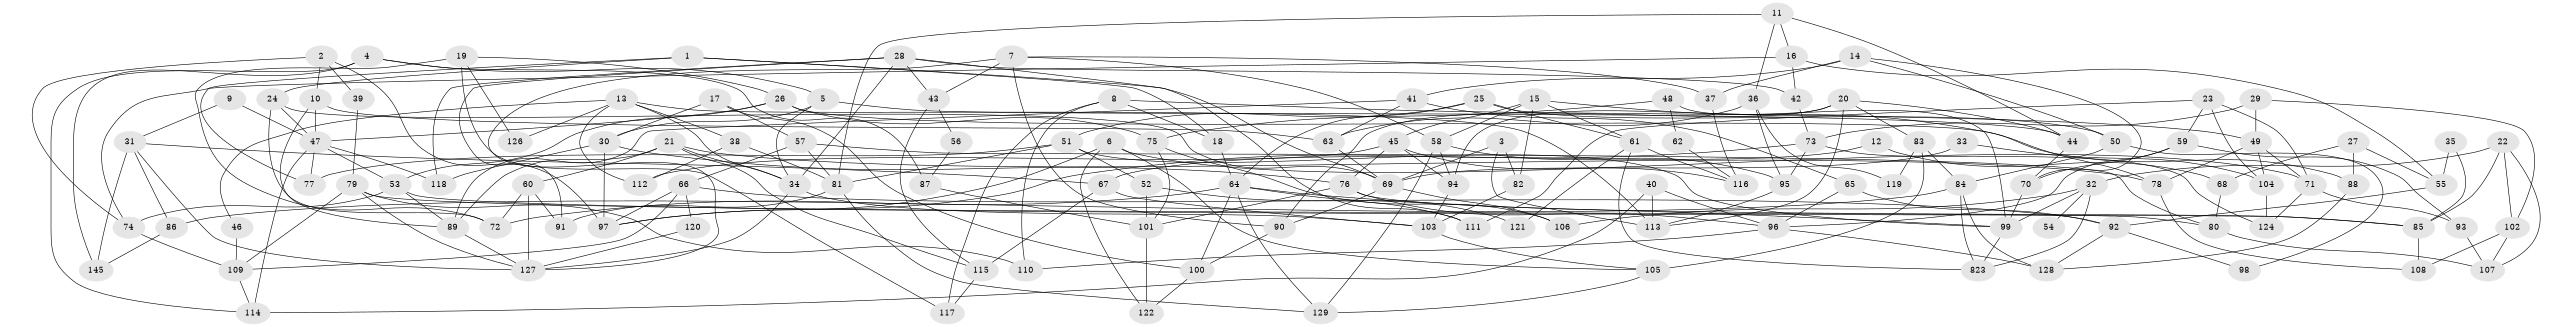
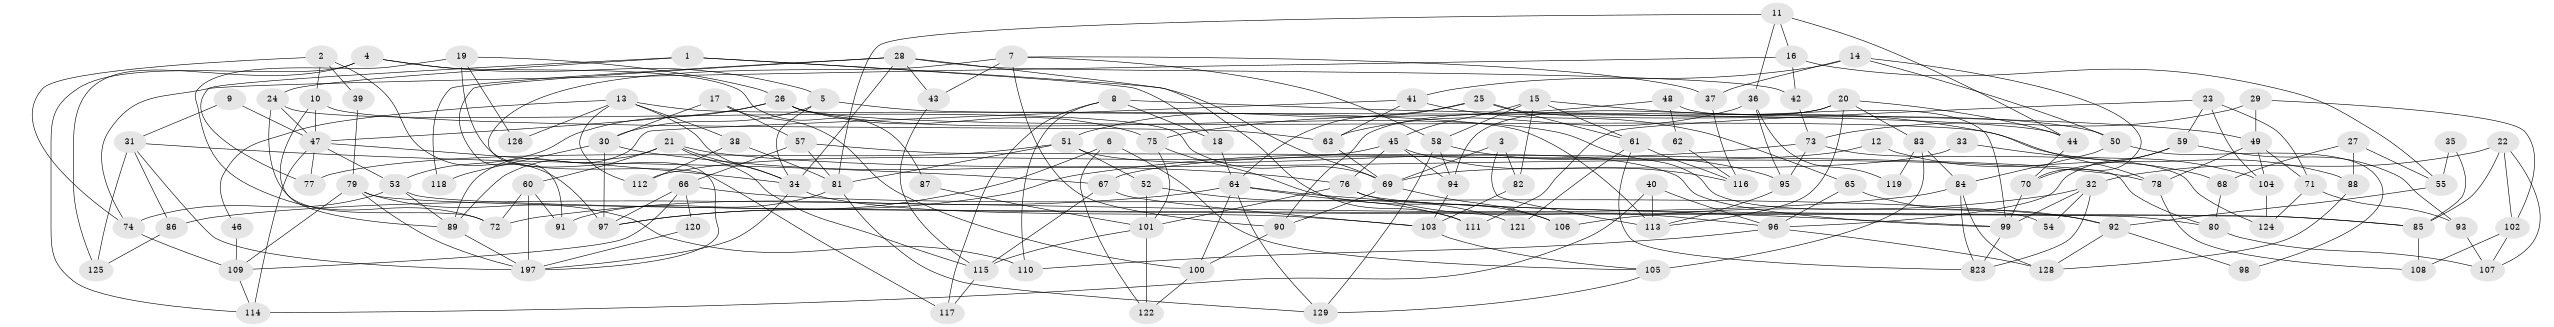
  graph {
    fontname="DejaVu Serif"
    node [color=gray90 fontname="DejaVu Serif" style=filled]
    edge [fontname="DejaVu Serif"]
    1
    18
    24
    69
    77
    64
    47
    72
    90
    106
    2
    10
    39
    74
    97
    63
    89
    79
    109
    3
    82
    113
    103
    4
    5
    87
    114
-   125 [label=145]
+   125
    30
    34
    44
    101
    118
    76
-   127
+   127 [label=197]
    70
    6
    71
    105
    122
    93
    124
    129
    7
    37
    43
    58
    116
    115
-   56
    94
    95
    100
    8
    49
    110
    117
    78
    104
    9
    31
    67
    86
    53
    11
    16
    36
    81
    42
    55
    119
    91
    12
    68
    80
    13
    38
    46
    112
    126
    14
    41
    50
    65
    84
    98
    99
    15
    45
    61
    n91 [label=823]
    121
    108
    73
    92
    17
    57
    66
    19
    26
    54
    75
    88
    20
    83
    21
    60
    22
    32
    85
    102
    107
    23
    59
    111
    96
    25
    51
    52
    128
    27
    28
    29
    33
    35
    40
    48
    62
    120
    1 -- 18
    1 -- 24
    1 -- 69
    1 -- 77
    18 -- 64
    24 -- 69
    24 -- 47
    24 -- 72
    69 -- 90
    69 -- 106
    64 -- 72
    64 -- 129
    64 -- 100
    64 -- 99
    64 -- 121
    47 -- 77
    47 -- 114
-   47 -- 118
+   47 -- 34
    47 -- 53
    90 -- 100
    2 -- 10
    2 -- 39
    2 -- 74
    2 -- 97
    10 -- 47
    10 -- 63
    10 -- 89
    39 -- 79
    74 -- 109
    63 -- 69
    89 -- 127
    79 -- 109
    79 -- 127
    79 -- 110
    79 -- 80
    109 -- 114
    3 -- 69
    3 -- 82
    3 -- 113
    82 -- 103
    103 -- 105
    4 -- 5
    4 -- 87
    4 -- 114
    4 -- 125
    5 -- 30
    5 -- 34
    5 -- 44
    87 -- 101
    30 -- 97
    30 -- 118
    30 -- 76
    34 -- 103
    34 -- 127
    44 -- 70
    101 -- 122
+   101 -- 115
    76 -- 101
    76 -- 85
    76 -- 96
    70 -- 99
    6 -- 97
-   6 -- 71
    6 -- 105
    6 -- 122
    71 -- 93
    71 -- 124
    105 -- 129
    93 -- 107
    7 -- 90
    7 -- 127
    7 -- 37
    7 -- 43
    7 -- 58
    37 -- 116
    43 -- 115
-   43 -- 56
    58 -- 129
    58 -- 94
    58 -- 95
    115 -- 117
-   56 -- 87
    94 -- 103
    95 -- 113
    100 -- 122
    8 -- 18
    8 -- 49
    8 -- 110
    8 -- 117
    49 -- 71
    49 -- 78
    49 -- 104
    78 -- 108
    104 -- 124
    9 -- 47
    9 -- 31
    31 -- 125
    31 -- 127
    31 -- 67
    31 -- 86
    67 -- 103
    67 -- 115
    86 -- 125
    53 -- 74
    53 -- 89
    53 -- 85
    11 -- 44
    11 -- 16
    11 -- 36
    11 -- 81
    16 -- 74
    16 -- 42
    16 -- 55
    36 -- 63
    36 -- 95
    36 -- 119
    81 -- 129
    81 -- 91
    42 -- 73
    55 -- 92
    12 -- 67
    12 -- 68
    68 -- 80
    80 -- 107
    13 -- 113
    13 -- 34
    13 -- 38
    13 -- 46
    13 -- 112
    13 -- 126
    38 -- 81
    38 -- 112
    46 -- 109
    14 -- 70
    14 -- 37
    14 -- 41
    14 -- 50
    41 -- 63
    41 -- 89
    41 -- 65
    50 -- 84
    50 -- 98
    65 -- 92
    65 -- 96
    84 -- 86
    84 -- n91
    84 -- 128
    99 -- n91
    15 -- 82
    15 -- 58
    15 -- 78
    15 -- 45
    15 -- 61
    45 -- 76
    45 -- 116
    45 -- 94
    45 -- 112
    61 -- 116
    61 -- n91
    61 -- 121
    73 -- 97
    73 -- 124
    73 -- 95
    92 -- 98
    92 -- 128
    17 -- 30
    17 -- 100
    17 -- 57
    57 -- 81
    57 -- 80
    57 -- 66
    66 -- 97
    66 -- 109
    66 -- 92
    66 -- 120
    19 -- 72
    19 -- 117
    19 -- 126
    19 -- 26
    26 -- 47
    26 -- 53
+   26 -- 54
    26 -- 75
    26 -- 88
    75 -- 106
    75 -- 101
    88 -- 128
    20 -- 90
    20 -- 113
    20 -- 44
    20 -- 94
    20 -- 83
    83 -- 105
    83 -- 119
    83 -- 84
    21 -- 89
    21 -- 34
    21 -- 115
    21 -- 78
    21 -- 60
    60 -- 72
    60 -- 127
    60 -- 91
    22 -- 32
    22 -- 85
    22 -- 102
    22 -- 107
    32 -- 106
    32 -- 99
    32 -- n91
    32 -- 54
    85 -- 108
    102 -- 108
    102 -- 107
    23 -- 71
    23 -- 104
    23 -- 59
    23 -- 111
    59 -- 70
    59 -- 93
    59 -- 96
    96 -- 110
    96 -- 128
    25 -- 64
    25 -- 50
    25 -- 61
    25 -- 51
    51 -- 77
    51 -- 81
    51 -- 99
    51 -- 52
    52 -- 101
    52 -- 111
    27 -- 55
    27 -- 68
    27 -- 88
    28 -- 34
    28 -- 118
    28 -- 43
    28 -- 42
    28 -- 91
    28 -- 111
    29 -- 49
    29 -- 73
    29 -- 102
    33 -- 69
    33 -- 104
    35 -- 55
    35 -- 85
    40 -- 113
    40 -- 114
    40 -- 96
    48 -- 99
    48 -- 75
    48 -- 62
    62 -- 116
    120 -- 127
  }
